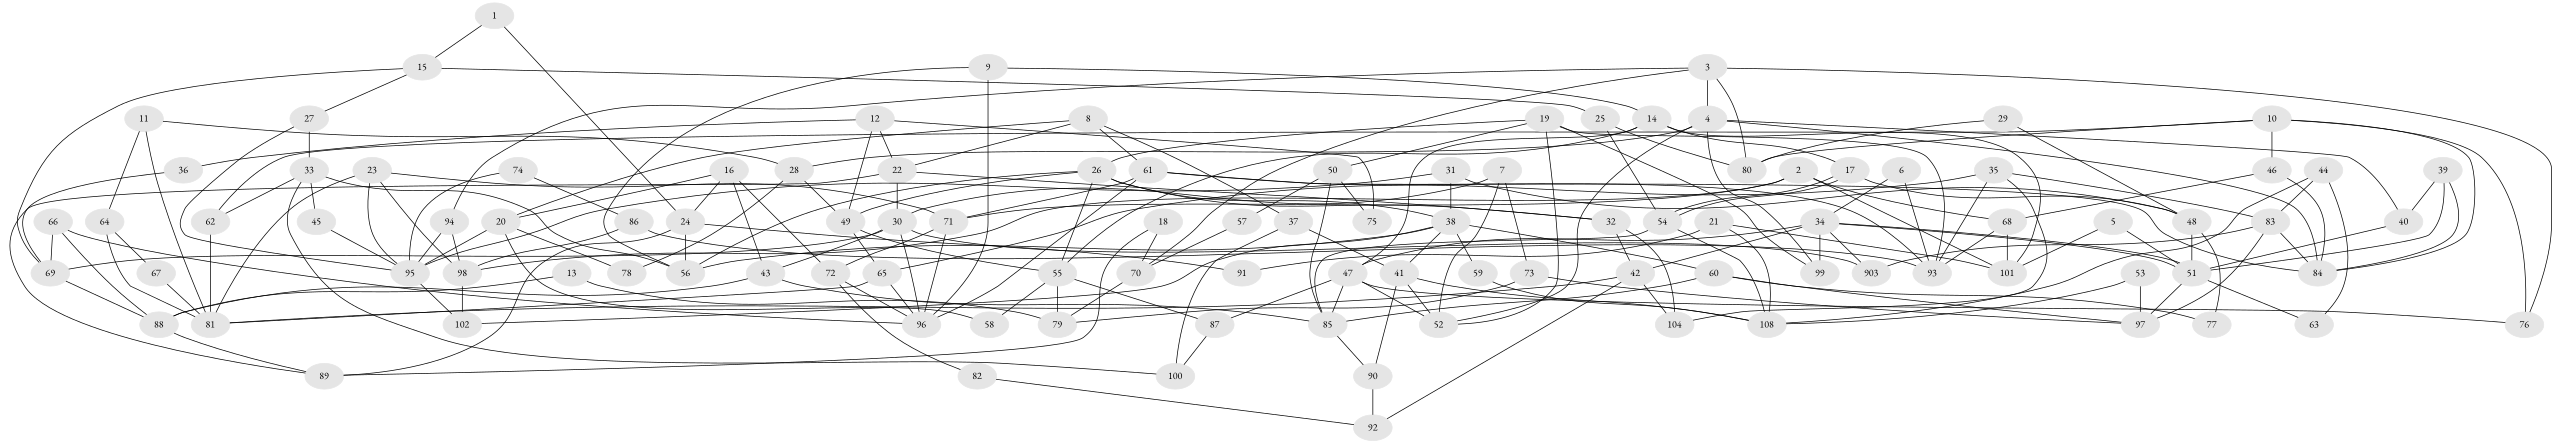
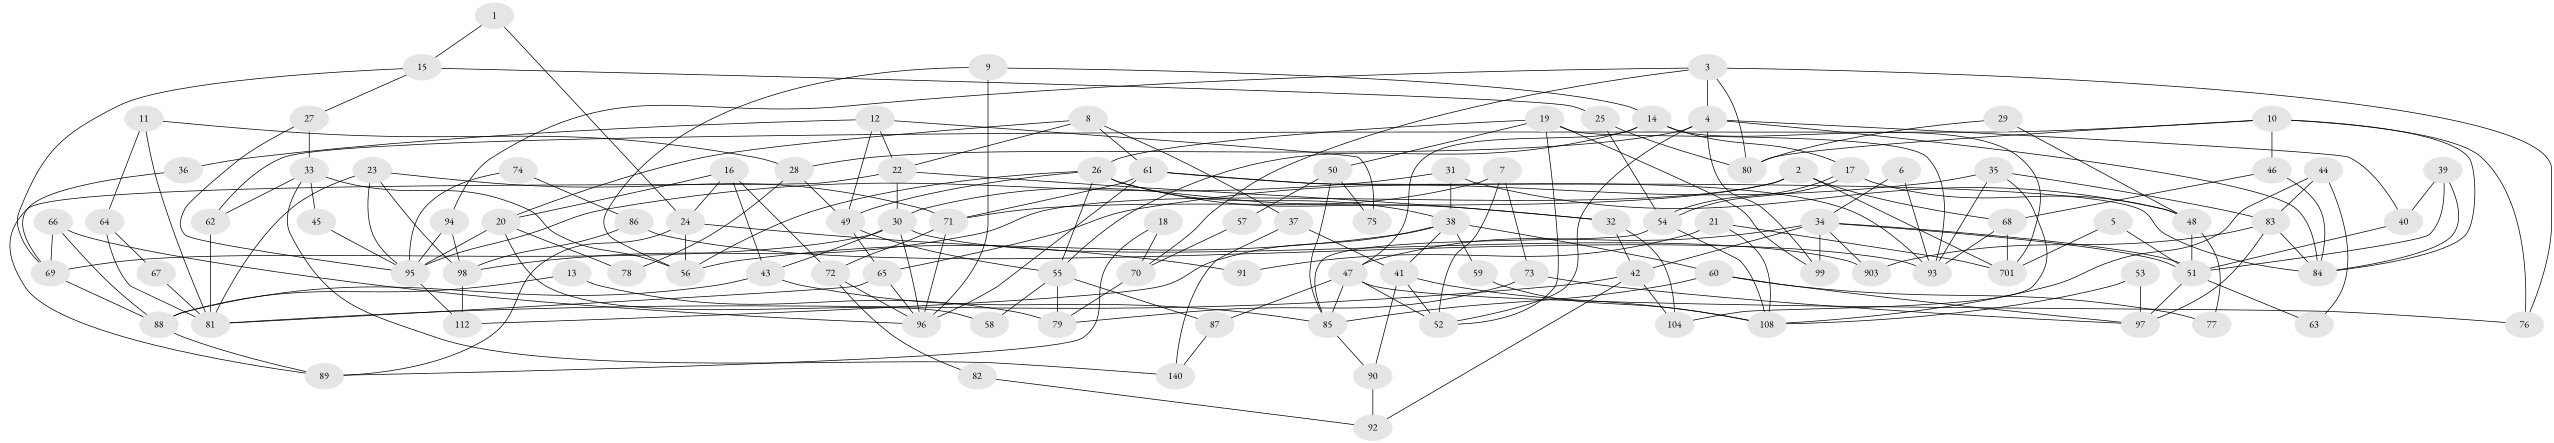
  graph {
    fontname="EB Garamond"
    node [color=gray90 fontname="EB Garamond" style=filled]
    edge [fontname="EB Garamond"]
    1
    15
    24
    25
    27
    69
    56
    89
    91
    2
    68
    71
    98
-   101
+   101 [label=701]
    93
    96
    72
-   102
+   102 [label=112]
    3
    4
    70
    76
    80
    94
    28
    40
    52
    84
    99
    79
    95
    49
    78
    51
    5
    63
    97
    6
    34
    47
    n41 [label=903]
    42
    7
    30
    73
    43
    8
    20
    22
    37
    61
    58
    32
-   100
+   100 [label=140]
    41
    9
    14
    17
    55
    10
    46
    62
    45
    81
    11
    64
    67
    12
    36
    75
    65
    13
    88
    48
    54
    85
    87
    33
    16
    82
    77
    n82 [label=108]
    18
    19
    26
    50
    38
    57
    21
    104
    23
    59
    60
    29
    31
    92
    35
    83
    90
    39
    44
    53
    66
    74
    86
    1 -- 15
    1 -- 24
    15 -- 25
    15 -- 27
    15 -- 69
    24 -- 56
    24 -- 89
    24 -- 91
    25 -- 80
    25 -- 54
    27 -- 95
    27 -- 33
    69 -- 88
    2 -- 68
    2 -- 71
    2 -- 98
    2 -- 101
    68 -- 101
    68 -- 93
    71 -- 96
    71 -- 72
    98 -- 102
    72 -- 96
    72 -- 82
    3 -- 4
    3 -- 70
    3 -- 76
    3 -- 80
    3 -- 94
    4 -- 28
    4 -- 40
    4 -- 52
    4 -- 84
    4 -- 99
    70 -- 79
    94 -- 98
    94 -- 95
    28 -- 49
    28 -- 78
    40 -- 51
    95 -- 102
    49 -- 55
    49 -- 65
    51 -- 63
    51 -- 97
    5 -- 101
    5 -- 51
    6 -- 93
    6 -- 34
    34 -- 99
    34 -- 51
    34 -- 51
    34 -- 47
    34 -- n41
    34 -- 42
    47 -- 76
    47 -- 52
    47 -- 85
    47 -- 87
    42 -- 81
    42 -- 104
    42 -- 92
    7 -- 52
    7 -- 30
    7 -- 73
    30 -- 69
    30 -- 96
    30 -- n41
    30 -- 43
    73 -- 79
    73 -- 97
    43 -- 88
    43 -- 85
    8 -- 20
    8 -- 22
    8 -- 37
    8 -- 61
    20 -- 95
    20 -- 78
    20 -- 58
    22 -- 89
    22 -- 30
    22 -- 32
    37 -- 100
    37 -- 41
    61 -- 71
    61 -- 93
    61 -- 96
    61 -- 84
    32 -- 42
    32 -- 104
    41 -- 52
    41 -- n82
    41 -- 90
    9 -- 56
    9 -- 96
    9 -- 14
    14 -- 101
    14 -- 47
    14 -- 17
    14 -- 55
    17 -- 48
    17 -- 54
    17 -- 54
    55 -- 79
    55 -- 58
    55 -- 87
    10 -- 76
    10 -- 80
    10 -- 84
    10 -- 46
    10 -- 62
    46 -- 68
    46 -- 84
    62 -- 81
    45 -- 95
    11 -- 28
    11 -- 81
    11 -- 64
    64 -- 81
    64 -- 67
    67 -- 81
    12 -- 49
    12 -- 22
    12 -- 36
    12 -- 75
    36 -- 69
    65 -- 96
    65 -- 81
    13 -- 79
    13 -- 88
    88 -- 89
    48 -- 51
    48 -- 77
    54 -- 85
    54 -- n82
    85 -- 90
    87 -- 100
    33 -- 56
    33 -- 100
    33 -- 62
    33 -- 45
    16 -- 24
    16 -- 72
    16 -- 43
    16 -- 20
    82 -- 92
    18 -- 89
    18 -- 70
    19 -- 93
    19 -- 52
    19 -- 99
    19 -- 26
    19 -- 50
    26 -- 56
    26 -- 49
    26 -- 32
    26 -- 55
    26 -- 38
    50 -- 75
    50 -- 85
    50 -- 57
    38 -- 56
    38 -- 102
    38 -- 41
    38 -- 59
    38 -- 60
    57 -- 70
    21 -- 91
    21 -- 101
    21 -- n82
    23 -- 71
    23 -- 98
    23 -- 95
    23 -- 81
    59 -- n82
    60 -- 97
    60 -- 85
    60 -- 77
    29 -- 80
    29 -- 48
    31 -- 95
    31 -- 48
    31 -- 38
    35 -- 93
    35 -- 65
    35 -- 104
    35 -- 83
    83 -- 84
    83 -- 97
    83 -- n41
    90 -- 92
    39 -- 40
    39 -- 84
    39 -- 51
    44 -- 63
    44 -- n82
    44 -- 83
    53 -- 97
    53 -- n82
    66 -- 69
    66 -- 96
    66 -- 88
    74 -- 95
    74 -- 86
    86 -- 98
    86 -- 93
  }
